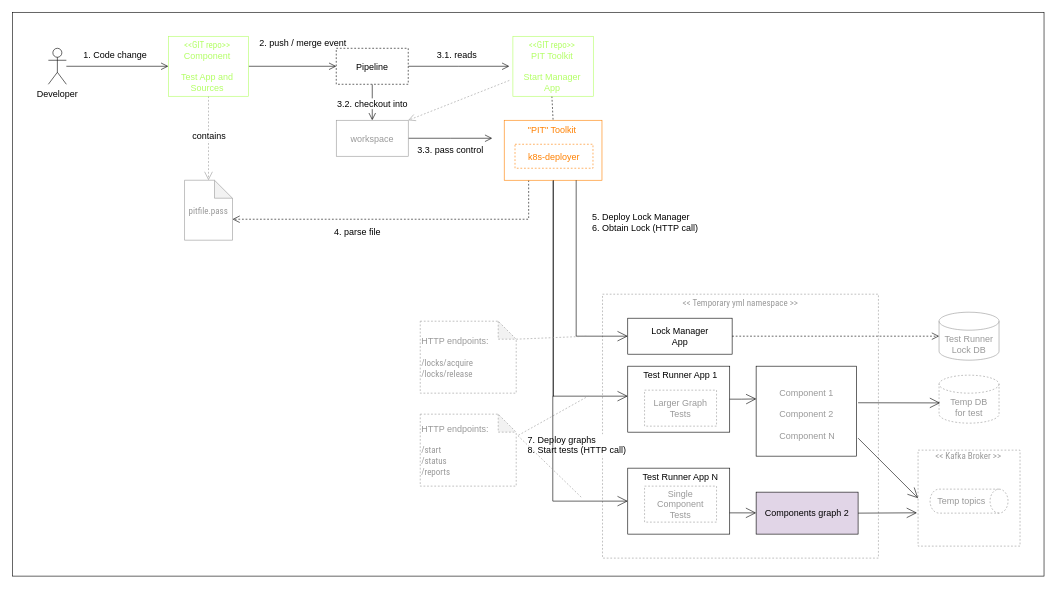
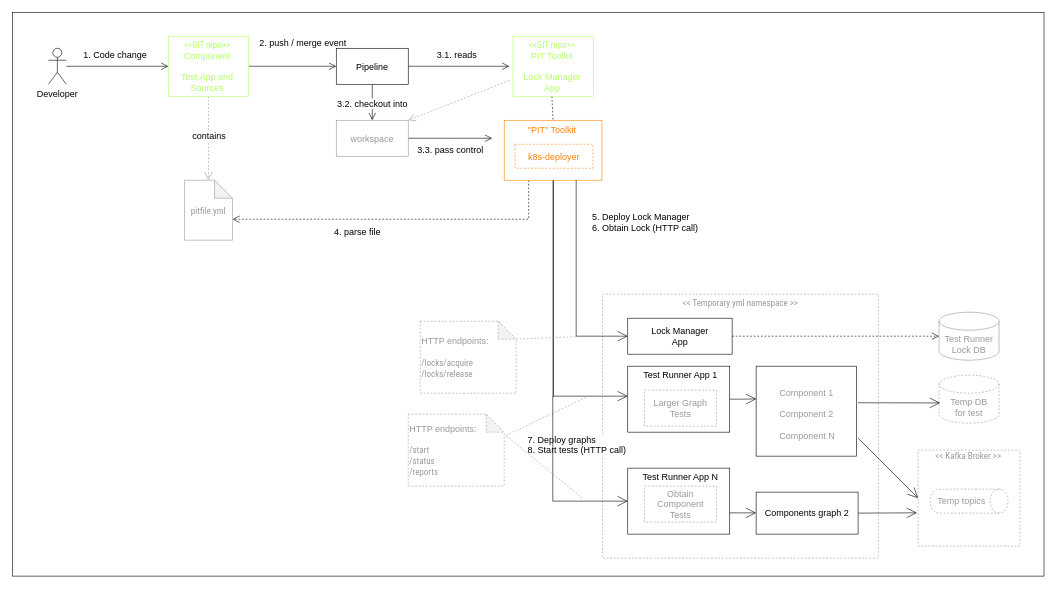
  <mxCell id="0" />
  <mxCell id="1" parent="0" />
  <mxCell id="2" value="" style="rounded=0;whiteSpace=wrap;html=1;" parent="1" vertex="1"><mxGeometry x="20" y="20" width="1720" height="940" as="geometry" /></mxCell>
  <mxCell id="3" value="" style="rounded=0;whiteSpace=wrap;html=1;fontSize=15;strokeColor=#999999;dashed=1;" parent="1" vertex="1"><mxGeometry x="1003.92" y="490" width="460" height="440" as="geometry" /></mxCell>
  <mxCell id="4" style="rounded=0;orthogonalLoop=1;jettySize=auto;html=1;entryX=0;entryY=0;entryDx=80;entryDy=65;entryPerimeter=0;dashed=1;exitX=0.25;exitY=1;exitDx=0;exitDy=0;endArrow=open;endFill=0;endSize=10;edgeStyle=orthogonalEdgeStyle;" parent="1" source="38" target="23" edge="1"><mxGeometry relative="1" as="geometry" /></mxCell>
  <mxCell id="5" value="4. parse file" style="edgeLabel;html=1;align=center;verticalAlign=middle;resizable=0;points=[];fontSize=15;" parent="4" vertex="1" connectable="0"><mxGeometry x="-0.026" y="4" relative="1" as="geometry"><mxPoint x="-79" y="16" as="offset" /></mxGeometry></mxCell>
  <mxCell id="6" style="rounded=0;orthogonalLoop=1;jettySize=auto;html=1;exitX=0.5;exitY=1;exitDx=0;exitDy=0;endArrow=open;endFill=0;endSize=15;edgeStyle=orthogonalEdgeStyle;" parent="1" source="38" target="48" edge="1"><mxGeometry relative="1" as="geometry"><mxPoint x="970" y="680" as="targetPoint" /><Array as="points"><mxPoint x="921" y="660" /></Array></mxGeometry></mxCell>
  <mxCell id="7" value="&lt;div style=&quot;text-align: left;&quot;&gt;&lt;span style=&quot;font-size: 15px;&quot;&gt;7. Deploy graphs&lt;/span&gt;&lt;/div&gt;&lt;font style=&quot;font-size: 15px;&quot;&gt;&lt;div style=&quot;text-align: left;&quot;&gt;8. Start tests (HTTP call)&lt;/div&gt;&lt;/font&gt;" style="edgeLabel;html=1;align=center;verticalAlign=middle;resizable=0;points=[];" parent="6" vertex="1" connectable="0"><mxGeometry x="-0.159" y="2" relative="1" as="geometry"><mxPoint x="37" y="236" as="offset" /></mxGeometry></mxCell>
  <mxCell id="8" style="rounded=0;orthogonalLoop=1;jettySize=auto;html=1;entryX=0.5;entryY=0;entryDx=0;entryDy=0;endArrow=open;endFill=0;endSize=10;exitX=0.5;exitY=1;exitDx=0;exitDy=0;" parent="1" source="19" target="25" edge="1"><mxGeometry relative="1" as="geometry" /></mxCell>
  <mxCell id="9" value="3.2. checkout into" style="edgeLabel;html=1;align=center;verticalAlign=middle;resizable=0;points=[];fontSize=15;" parent="8" vertex="1" connectable="0"><mxGeometry x="0.09" y="-1" relative="1" as="geometry"><mxPoint y="-2" as="offset" /></mxGeometry></mxCell>
  <mxCell id="10" style="rounded=0;orthogonalLoop=1;jettySize=auto;html=1;entryX=1;entryY=0;entryDx=0;entryDy=0;dashed=1;endArrow=open;endFill=0;endSize=10;strokeColor=#999999;" parent="1" target="25" edge="1"><mxGeometry relative="1" as="geometry"><mxPoint x="848.5" y="133.632" as="sourcePoint" /></mxGeometry></mxCell>
  <mxCell id="11" style="rounded=0;orthogonalLoop=1;jettySize=auto;html=1;entryX=0.5;entryY=0;entryDx=0;entryDy=0;endArrow=none;endFill=0;dashed=1;exitX=0.5;exitY=1;exitDx=0;exitDy=0;" parent="1" source="36" target="38" edge="1"><mxGeometry relative="1" as="geometry"><mxPoint x="908.5" y="140" as="sourcePoint" /></mxGeometry></mxCell>
  <mxCell id="12" style="edgeStyle=orthogonalEdgeStyle;rounded=0;orthogonalLoop=1;jettySize=auto;html=1;endArrow=open;endFill=0;endSize=10;entryX=0;entryY=0.5;entryDx=0;entryDy=0;" parent="1" source="16" target="19" edge="1"><mxGeometry relative="1" as="geometry"><mxPoint x="520" y="110" as="targetPoint" /></mxGeometry></mxCell>
  <mxCell id="13" value="2. push / merge&amp;nbsp;event" style="edgeLabel;html=1;align=left;verticalAlign=middle;resizable=0;points=[];fontSize=15;" parent="12" vertex="1" connectable="0"><mxGeometry x="0.286" y="-3" relative="1" as="geometry"><mxPoint x="-78" y="-43" as="offset" /></mxGeometry></mxCell>
  <mxCell id="14" style="edgeStyle=orthogonalEdgeStyle;rounded=0;orthogonalLoop=1;jettySize=auto;html=1;exitX=0.5;exitY=1;exitDx=0;exitDy=0;entryX=0.5;entryY=0;entryDx=0;entryDy=0;entryPerimeter=0;endArrow=open;endFill=0;dashed=1;strokeColor=#999999;endSize=12;" parent="1" source="16" target="23" edge="1"><mxGeometry relative="1" as="geometry" /></mxCell>
  <mxCell id="15" value="contains" style="edgeLabel;html=1;align=center;verticalAlign=middle;resizable=0;points=[];fontSize=15;" parent="14" vertex="1" connectable="0"><mxGeometry x="-0.078" relative="1" as="geometry"><mxPoint as="offset" /></mxGeometry></mxCell>
  <mxCell id="16" value="" style="rounded=0;whiteSpace=wrap;html=1;fillColor=none;strokeColor=#B3FF66;fontColor=#B3FF66;fontSize=15;" parent="1" vertex="1"><mxGeometry x="280" y="60" width="134" height="100" as="geometry" /></mxCell>
  <mxCell id="17" style="edgeStyle=orthogonalEdgeStyle;rounded=0;orthogonalLoop=1;jettySize=auto;html=1;entryX=0;entryY=0.5;entryDx=0;entryDy=0;endArrow=open;endFill=0;endSize=10;" parent="1" source="19" edge="1"><mxGeometry relative="1" as="geometry"><mxPoint x="848.5" y="110" as="targetPoint" /></mxGeometry></mxCell>
  <mxCell id="18" value="3.1. reads" style="edgeLabel;html=1;align=left;verticalAlign=middle;resizable=0;points=[];fontSize=15;" parent="17" vertex="1" connectable="0"><mxGeometry x="-0.322" y="2" relative="1" as="geometry"><mxPoint x="-11" y="-18" as="offset" /></mxGeometry></mxCell>
- <mxCell id="19" value="Pipeline" style="rounded=0;whiteSpace=wrap;html=1;fontSize=15;dashed=1;" parent="1" vertex="1"><mxGeometry x="560" y="80" width="120" height="60" as="geometry" /></mxCell>
+ <mxCell id="19" value="Pipeline" style="rounded=0;whiteSpace=wrap;html=1;fontSize=15;" parent="1" vertex="1"><mxGeometry x="560" y="80" width="120" height="60" as="geometry" /></mxCell>
  <mxCell id="20" style="edgeStyle=orthogonalEdgeStyle;rounded=0;orthogonalLoop=1;jettySize=auto;html=1;endArrow=open;endFill=0;endSize=10;entryX=0;entryY=0.5;entryDx=0;entryDy=0;" parent="1" source="22" target="16" edge="1"><mxGeometry relative="1" as="geometry"><mxPoint x="280" y="110" as="targetPoint" /></mxGeometry></mxCell>
  <mxCell id="21" value="1. Code change" style="edgeLabel;html=1;align=center;verticalAlign=middle;resizable=0;points=[];fontSize=15;" parent="20" vertex="1" connectable="0"><mxGeometry x="0.273" y="1" relative="1" as="geometry"><mxPoint x="-28" y="-19" as="offset" /></mxGeometry></mxCell>
  <mxCell id="22" value="Developer" style="shape=umlActor;verticalLabelPosition=bottom;verticalAlign=top;html=1;outlineConnect=0;fontSize=15;" parent="1" vertex="1"><mxGeometry x="80" y="80" width="30" height="60" as="geometry" /></mxCell>
- <mxCell id="23" value="pitfile.pass" style="shape=note;whiteSpace=wrap;html=1;backgroundOutline=1;darkOpacity=0.05;strokeColor=#999999;fontColor=#999999;fontFamily=Roboto Condensed;fontSource=https%3A%2F%2Ffonts.googleapis.com%2Fcss%3Ffamily%3DRoboto%2BCondensed;fontSize=15;" parent="1" vertex="1"><mxGeometry x="307" y="300" width="80" height="100" as="geometry" /></mxCell>
+ <mxCell id="23" value="pitfile.yml" style="shape=note;whiteSpace=wrap;html=1;backgroundOutline=1;darkOpacity=0.05;strokeColor=#999999;fontColor=#999999;fontFamily=Roboto Condensed;fontSource=https%3A%2F%2Ffonts.googleapis.com%2Fcss%3Ffamily%3DRoboto%2BCondensed;fontSize=15;" parent="1" vertex="1"><mxGeometry x="307" y="300" width="80" height="100" as="geometry" /></mxCell>
  <mxCell id="24" value="3.3. pass control" style="edgeStyle=orthogonalEdgeStyle;rounded=0;orthogonalLoop=1;jettySize=auto;html=1;fontSize=15;endArrow=open;endFill=0;endSize=10;" parent="1" source="25" edge="1"><mxGeometry x="0.004" y="-19" relative="1" as="geometry"><mxPoint x="-1" as="offset" /><mxPoint x="820" y="230" as="targetPoint" /></mxGeometry></mxCell>
  <mxCell id="25" value="workspace" style="rounded=0;whiteSpace=wrap;html=1;fontSize=15;fontColor=#999999;strokeColor=#999999;" parent="1" vertex="1"><mxGeometry x="560" y="200" width="120" height="60" as="geometry" /></mxCell>
  <mxCell id="26" value="&lt;font data-font-src=&quot;https://fonts.googleapis.com/css?family=Roboto+Condensed&quot; face=&quot;Roboto Condensed&quot; style=&quot;font-size: 15px;&quot;&gt;&amp;lt;&amp;lt; Temporary yml namespace &amp;gt;&amp;gt;&lt;/font&gt;" style="text;html=1;strokeColor=none;fillColor=none;align=center;verticalAlign=middle;whiteSpace=wrap;rounded=0;fontColor=#999999;fontSize=15;" parent="1" vertex="1"><mxGeometry x="1118.92" y="490" width="230" height="30" as="geometry" /></mxCell>
  <mxCell id="27" value="&lt;font style=&quot;font-size: 15px;&quot;&gt;Temp DB &lt;br&gt;for test&lt;/font&gt;" style="shape=cylinder3;whiteSpace=wrap;html=1;boundedLbl=1;backgroundOutline=1;size=15;strokeColor=#999999;fontColor=#999999;dashed=1;" parent="1" vertex="1"><mxGeometry x="1565" y="625" width="100" height="80" as="geometry" /></mxCell>
  <mxCell id="28" value="Test Runner Lock DB" style="shape=cylinder3;whiteSpace=wrap;html=1;boundedLbl=1;backgroundOutline=1;size=15;strokeColor=#999999;fontColor=#999999;fontSize=15;" parent="1" vertex="1"><mxGeometry x="1565" y="520" width="100" height="80" as="geometry" /></mxCell>
  <mxCell id="29" value="" style="rounded=0;whiteSpace=wrap;html=1;fontSize=15;strokeColor=#999999;dashed=1;" parent="1" vertex="1"><mxGeometry x="1530" y="750" width="170" height="160" as="geometry" /></mxCell>
  <mxCell id="30" value="&lt;font data-font-src=&quot;https://fonts.googleapis.com/css?family=Roboto+Condensed&quot; face=&quot;Roboto Condensed&quot; style=&quot;font-size: 15px;&quot;&gt;&amp;lt;&amp;lt; Kafka Broker &amp;gt;&amp;gt;&lt;/font&gt;" style="text;html=1;strokeColor=none;fillColor=none;align=center;verticalAlign=middle;whiteSpace=wrap;rounded=0;fontColor=#999999;fontSize=15;" parent="1" vertex="1"><mxGeometry x="1530" y="750" width="168" height="20" as="geometry" /></mxCell>
  <mxCell id="31" style="rounded=0;orthogonalLoop=1;jettySize=auto;html=1;endArrow=none;endFill=0;strokeColor=#999999;dashed=1;exitX=1.023;exitY=0.293;exitDx=0;exitDy=0;exitPerimeter=0;" parent="1" source="32" edge="1"><mxGeometry relative="1" as="geometry"><mxPoint x="980" y="660" as="targetPoint" /></mxGeometry></mxCell>
- <mxCell id="32" value="&lt;font style=&quot;font-size: 15px;&quot;&gt;HTTP endpoints:&amp;nbsp;&lt;/font&gt;&lt;br style=&quot;font-size: 15px;&quot;&gt;&lt;font style=&quot;font-size: 15px;&quot; data-font-src=&quot;https://fonts.googleapis.com/css?family=Roboto+Condensed&quot; face=&quot;Roboto Condensed&quot;&gt;&lt;br&gt;/start&lt;br&gt;/status&lt;br&gt;&lt;div style=&quot;&quot;&gt;&lt;span style=&quot;background-color: initial;&quot;&gt;/reports&lt;/span&gt;&lt;/div&gt;&lt;/font&gt;" style="shape=note;whiteSpace=wrap;html=1;backgroundOutline=1;darkOpacity=0.05;align=left;dashed=1;strokeColor=#999999;fontColor=#999999;" parent="1" vertex="1"><mxGeometry x="700" y="690" width="160" height="120" as="geometry" /></mxCell>
+ <mxCell id="32" value="&lt;font style=&quot;font-size: 15px;&quot;&gt;HTTP endpoints:&amp;nbsp;&lt;/font&gt;&lt;br style=&quot;font-size: 15px;&quot;&gt;&lt;font style=&quot;font-size: 15px;&quot; data-font-src=&quot;https://fonts.googleapis.com/css?family=Roboto+Condensed&quot; face=&quot;Roboto Condensed&quot;&gt;&lt;br&gt;/start&lt;br&gt;/status&lt;br&gt;&lt;div style=&quot;&quot;&gt;&lt;span style=&quot;background-color: initial;&quot;&gt;/reports&lt;/span&gt;&lt;/div&gt;&lt;/font&gt;" style="shape=note;whiteSpace=wrap;html=1;backgroundOutline=1;darkOpacity=0.05;align=left;dashed=1;strokeColor=#999999;fontColor=#999999;" parent="1" vertex="1"><mxGeometry x="680" y="690" width="160" height="120" as="geometry" /></mxCell>
  <mxCell id="33" value="&lt;font color=&quot;#b3ff66&quot;&gt;&lt;font style=&quot;&quot; face=&quot;Roboto Condensed&quot; data-font-src=&quot;https://fonts.googleapis.com/css?family=Roboto+Condensed&quot;&gt;&amp;lt;&amp;lt;GIT repo&amp;gt;&amp;gt;&lt;/font&gt;&lt;br style=&quot;&quot;&gt;Component&lt;br&gt;&lt;br&gt;Test App and Sources&lt;br&gt;&lt;/font&gt;" style="text;html=1;strokeColor=none;fillColor=none;align=center;verticalAlign=middle;whiteSpace=wrap;rounded=0;fontColor=#999999;fontSize=15;" parent="1" vertex="1"><mxGeometry x="280" y="60" width="130" height="100" as="geometry" /></mxCell>
  <mxCell id="34" value="" style="group" parent="1" vertex="1" connectable="0"><mxGeometry x="854.5" y="60" width="134" height="100" as="geometry" /></mxCell>
  <mxCell id="35" value="" style="rounded=0;whiteSpace=wrap;html=1;fillColor=none;strokeColor=#B3FF66;fontColor=#B3FF66;fontSize=15;" parent="34" vertex="1"><mxGeometry width="134" height="100" as="geometry" /></mxCell>
- <mxCell id="36" value="&lt;font color=&quot;#b3ff66&quot;&gt;&lt;font style=&quot;&quot; face=&quot;Roboto Condensed&quot; data-font-src=&quot;https://fonts.googleapis.com/css?family=Roboto+Condensed&quot;&gt;&amp;lt;&amp;lt;GIT repo&amp;gt;&amp;gt;&lt;/font&gt;&lt;br style=&quot;&quot;&gt;PIT Toolkit&lt;br&gt;&lt;br&gt;Start Manager &lt;br&gt;App&lt;br&gt;&lt;/font&gt;" style="text;html=1;strokeColor=none;fillColor=none;align=center;verticalAlign=middle;whiteSpace=wrap;rounded=0;fontColor=#999999;fontSize=15;" parent="34" vertex="1"><mxGeometry width="130" height="100" as="geometry" /></mxCell>
+ <mxCell id="36" value="&lt;font color=&quot;#b3ff66&quot;&gt;&lt;font style=&quot;&quot; face=&quot;Roboto Condensed&quot; data-font-src=&quot;https://fonts.googleapis.com/css?family=Roboto+Condensed&quot;&gt;&amp;lt;&amp;lt;GIT repo&amp;gt;&amp;gt;&lt;/font&gt;&lt;br style=&quot;&quot;&gt;PIT Toolkit&lt;br&gt;&lt;br&gt;Lock Manager &lt;br&gt;App&lt;br&gt;&lt;/font&gt;" style="text;html=1;strokeColor=none;fillColor=none;align=center;verticalAlign=middle;whiteSpace=wrap;rounded=0;fontColor=#999999;fontSize=15;" parent="34" vertex="1"><mxGeometry width="130" height="100" as="geometry" /></mxCell>
  <mxCell id="37" value="" style="group" parent="1" vertex="1" connectable="0"><mxGeometry x="840" y="200" width="163" height="100" as="geometry" /></mxCell>
  <mxCell id="38" value="" style="rounded=0;whiteSpace=wrap;html=1;fontSize=15;strokeColor=#FF8000;fontColor=#FF8000;" parent="37" vertex="1"><mxGeometry width="163" height="100" as="geometry" /></mxCell>
  <mxCell id="39" value="&lt;font color=&quot;#ff8000&quot;&gt;&quot;PIT&quot; Toolkit&lt;/font&gt;" style="text;html=1;strokeColor=none;fillColor=none;align=center;verticalAlign=middle;whiteSpace=wrap;rounded=0;fontColor=#999999;fontSize=15;" parent="37" vertex="1"><mxGeometry width="160" height="30" as="geometry" /></mxCell>
  <mxCell id="40" value="k8s-deployer" style="rounded=0;whiteSpace=wrap;html=1;fontSize=15;strokeColor=#FF8000;fontColor=#FF8000;dashed=1;" parent="37" vertex="1"><mxGeometry x="18" y="40" width="130" height="40" as="geometry" /></mxCell>
  <mxCell id="41" style="rounded=0;orthogonalLoop=1;jettySize=auto;html=1;exitX=0.5;exitY=1;exitDx=0;exitDy=0;endArrow=open;endFill=0;endSize=15;edgeStyle=orthogonalEdgeStyle;entryX=0;entryY=0.5;entryDx=0;entryDy=0;" parent="1" target="44" edge="1"><mxGeometry relative="1" as="geometry"><mxPoint x="1046" y="660" as="targetPoint" /><mxPoint x="922" y="300" as="sourcePoint" /><Array as="points"><mxPoint x="922" y="660" /><mxPoint x="921" y="795" /></Array></mxGeometry></mxCell>
  <mxCell id="42" value="Lock Manager&lt;br&gt;App" style="rounded=0;whiteSpace=wrap;html=1;fontSize=15;" parent="1" vertex="1"><mxGeometry x="1046" y="530" width="174" height="60" as="geometry" /></mxCell>
  <mxCell id="43" value="" style="group" parent="1" vertex="1" connectable="0"><mxGeometry x="1046" y="780" width="170" height="110" as="geometry" /></mxCell>
  <mxCell id="44" value="" style="rounded=0;whiteSpace=wrap;html=1;fontSize=15;" parent="43" vertex="1"><mxGeometry width="170" height="110" as="geometry" /></mxCell>
  <mxCell id="45" value="Test Runner App N" style="text;html=1;strokeColor=none;fillColor=none;align=center;verticalAlign=middle;whiteSpace=wrap;rounded=0;fontSize=15;" parent="43" vertex="1"><mxGeometry x="23" width="130" height="30" as="geometry" /></mxCell>
- <mxCell id="46" value="Single Component&lt;br&gt;Tests" style="rounded=0;whiteSpace=wrap;html=1;fontSize=15;fontColor=#999999;strokeColor=#999999;dashed=1;" parent="43" vertex="1"><mxGeometry x="28" y="30" width="120" height="60" as="geometry" /></mxCell>
+ <mxCell id="46" value="Obtain Component&lt;br&gt;Tests" style="rounded=0;whiteSpace=wrap;html=1;fontSize=15;fontColor=#999999;strokeColor=#999999;dashed=1;" parent="43" vertex="1"><mxGeometry x="28" y="30" width="120" height="60" as="geometry" /></mxCell>
  <mxCell id="47" value="" style="group" parent="1" vertex="1" connectable="0"><mxGeometry x="1046" y="610" width="170" height="110" as="geometry" /></mxCell>
  <mxCell id="48" value="" style="rounded=0;whiteSpace=wrap;html=1;fontSize=15;" parent="47" vertex="1"><mxGeometry width="170" height="110" as="geometry" /></mxCell>
  <mxCell id="49" value="Test Runner App 1" style="text;html=1;strokeColor=none;fillColor=none;align=center;verticalAlign=middle;whiteSpace=wrap;rounded=0;fontSize=15;" parent="47" vertex="1"><mxGeometry x="23" width="130" height="30" as="geometry" /></mxCell>
  <mxCell id="50" value="Larger Graph Tests" style="rounded=0;whiteSpace=wrap;html=1;fontSize=15;fontColor=#999999;strokeColor=#999999;dashed=1;" parent="47" vertex="1"><mxGeometry x="28" y="40" width="120" height="60" as="geometry" /></mxCell>
  <mxCell id="51" style="rounded=0;orthogonalLoop=1;jettySize=auto;html=1;endArrow=open;endFill=0;endSize=15;entryX=0;entryY=0.5;entryDx=0;entryDy=0;edgeStyle=orthogonalEdgeStyle;" parent="1" target="42" edge="1"><mxGeometry relative="1" as="geometry"><mxPoint x="1056" y="670" as="targetPoint" /><mxPoint x="960" y="300" as="sourcePoint" /><Array as="points"><mxPoint x="960" y="560" /></Array></mxGeometry></mxCell>
  <mxCell id="52" value="&lt;font style=&quot;font-size: 15px;&quot;&gt;5. Deploy Lock Manager&lt;br&gt;6. Obtain Lock&amp;nbsp;(HTTP call)&lt;br&gt;&lt;/font&gt;" style="edgeLabel;html=1;align=left;verticalAlign=middle;resizable=0;points=[];" parent="51" vertex="1" connectable="0"><mxGeometry x="-0.159" y="2" relative="1" as="geometry"><mxPoint x="23" y="-76" as="offset" /></mxGeometry></mxCell>
  <mxCell id="53" style="rounded=0;orthogonalLoop=1;jettySize=auto;html=1;entryX=0;entryY=0.5;entryDx=0;entryDy=0;exitX=1;exitY=0.5;exitDx=0;exitDy=0;endArrow=open;endFill=0;endSize=10;entryPerimeter=0;dashed=1;" parent="1" source="42" target="28" edge="1"><mxGeometry relative="1" as="geometry"><mxPoint x="1520" y="725" as="sourcePoint" /></mxGeometry></mxCell>
  <mxCell id="54" style="rounded=0;orthogonalLoop=1;jettySize=auto;html=1;exitX=1;exitY=0.5;exitDx=0;exitDy=0;entryX=-0.011;entryY=0.653;entryDx=0;entryDy=0;entryPerimeter=0;endArrow=open;endFill=0;endSize=15;" parent="1" source="55" target="29" edge="1"><mxGeometry relative="1" as="geometry"><mxPoint x="1770" y="830" as="targetPoint" /></mxGeometry></mxCell>
- <mxCell id="55" value="Components graph 2" style="rounded=0;whiteSpace=wrap;html=1;fontSize=15;container=0;fillColor=#e1d5e7;" parent="1" vertex="1"><mxGeometry x="1260" y="820" width="170" height="70" as="geometry" /></mxCell>
+ <mxCell id="55" value="Components graph 2" style="rounded=0;whiteSpace=wrap;html=1;fontSize=15;container=0;" parent="1" vertex="1"><mxGeometry x="1260" y="820" width="170" height="70" as="geometry" /></mxCell>
  <mxCell id="56" style="edgeStyle=orthogonalEdgeStyle;rounded=0;orthogonalLoop=1;jettySize=auto;html=1;entryX=0.002;entryY=0.364;entryDx=0;entryDy=0;entryPerimeter=0;endArrow=open;endFill=0;endSize=15;" parent="1" source="48" target="59" edge="1"><mxGeometry relative="1" as="geometry" /></mxCell>
  <mxCell id="57" style="edgeStyle=orthogonalEdgeStyle;rounded=0;orthogonalLoop=1;jettySize=auto;html=1;entryX=0;entryY=0.5;entryDx=0;entryDy=0;exitX=0.999;exitY=0.678;exitDx=0;exitDy=0;exitPerimeter=0;endArrow=open;endFill=0;endSize=15;" parent="1" source="44" target="55" edge="1"><mxGeometry relative="1" as="geometry" /></mxCell>
  <mxCell id="58" value="" style="group" parent="1" vertex="1" connectable="0"><mxGeometry x="1260" y="610" width="167.647" height="150" as="geometry" /></mxCell>
  <mxCell id="59" value="" style="rounded=0;whiteSpace=wrap;html=1;fontSize=15;container=0;" parent="58" vertex="1"><mxGeometry width="167.647" height="150" as="geometry" /></mxCell>
  <mxCell id="60" value="&lt;font color=&quot;#ffffff&quot; data-font-src=&quot;https://fonts.googleapis.com/css?family=Roboto+Condensed&quot; style=&quot;font-size: 15px;&quot;&gt;Components graph&lt;/font&gt;" style="text;html=1;strokeColor=none;fillColor=none;align=center;verticalAlign=middle;whiteSpace=wrap;rounded=0;fontColor=#999999;fontSize=15;container=0;" parent="58" vertex="1"><mxGeometry width="167.647" height="30" as="geometry" /></mxCell>
  <mxCell id="61" value="&lt;font data-font-src=&quot;https://fonts.googleapis.com/css?family=Roboto+Condensed&quot; style=&quot;font-size: 15px;&quot;&gt;Component 1&lt;br&gt;&lt;br&gt;Component 2&lt;br&gt;&lt;br&gt;Component N&lt;br&gt;&lt;/font&gt;" style="text;html=1;strokeColor=none;fillColor=none;align=left;verticalAlign=middle;whiteSpace=wrap;rounded=0;fontColor=#999999;fontSize=15;container=0;" parent="58" vertex="1"><mxGeometry x="37.255" y="30" width="121.078" height="100" as="geometry" /></mxCell>
  <mxCell id="62" style="rounded=0;orthogonalLoop=1;jettySize=auto;html=1;endArrow=none;endFill=0;strokeColor=#999999;dashed=1;exitX=1.018;exitY=0.299;exitDx=0;exitDy=0;exitPerimeter=0;" parent="1" source="32" edge="1"><mxGeometry relative="1" as="geometry"><mxPoint x="970" y="830" as="targetPoint" /><mxPoint x="860" y="730" as="sourcePoint" /></mxGeometry></mxCell>
  <mxCell id="63" value="&lt;font style=&quot;font-size: 15px;&quot;&gt;HTTP endpoints:&amp;nbsp;&lt;/font&gt;&lt;br style=&quot;font-size: 15px;&quot;&gt;&lt;font style=&quot;font-size: 15px;&quot; data-font-src=&quot;https://fonts.googleapis.com/css?family=Roboto+Condensed&quot; face=&quot;Roboto Condensed&quot;&gt;&lt;br&gt;/locks/acquire&lt;br&gt;/locks/release&lt;/font&gt;" style="shape=note;whiteSpace=wrap;html=1;backgroundOutline=1;darkOpacity=0.05;align=left;dashed=1;strokeColor=#999999;fontColor=#999999;" parent="1" vertex="1"><mxGeometry x="700" y="535" width="160" height="120" as="geometry" /></mxCell>
  <mxCell id="64" style="rounded=0;orthogonalLoop=1;jettySize=auto;html=1;endArrow=none;endFill=0;strokeColor=#999999;dashed=1;exitX=0;exitY=0;exitDx=160;exitDy=30;exitPerimeter=0;" parent="1" source="63" edge="1"><mxGeometry relative="1" as="geometry"><mxPoint x="980" y="560" as="targetPoint" /><mxPoint x="854" y="735" as="sourcePoint" /></mxGeometry></mxCell>
  <mxCell id="65" value="" style="group" parent="1" vertex="1" connectable="0"><mxGeometry x="1550" y="815" width="130" height="40" as="geometry" /></mxCell>
  <mxCell id="66" value="" style="shape=cylinder3;whiteSpace=wrap;html=1;boundedLbl=1;backgroundOutline=1;size=15;rotation=90;dashed=1;strokeColor=#999999;" parent="65" vertex="1"><mxGeometry x="45" y="-45" width="40" height="130" as="geometry" /></mxCell>
  <mxCell id="67" value="&lt;font color=&quot;#999999&quot; style=&quot;font-size: 15px;&quot;&gt;Temp topics&lt;/font&gt;" style="text;html=1;strokeColor=none;fillColor=none;align=center;verticalAlign=middle;whiteSpace=wrap;rounded=0;" parent="65" vertex="1"><mxGeometry x="5" y="5" width="95" height="30" as="geometry" /></mxCell>
  <mxCell id="68" style="rounded=0;orthogonalLoop=1;jettySize=auto;html=1;entryX=0.017;entryY=0.578;entryDx=0;entryDy=0;entryPerimeter=0;endArrow=open;endFill=0;endSize=15;" parent="1" target="27" edge="1"><mxGeometry relative="1" as="geometry"><mxPoint x="1430" y="671" as="sourcePoint" /></mxGeometry></mxCell>
  <mxCell id="69" style="rounded=0;orthogonalLoop=1;jettySize=auto;html=1;entryX=0;entryY=0.5;entryDx=0;entryDy=0;endArrow=open;endFill=0;endSize=15;" parent="1" target="29" edge="1"><mxGeometry relative="1" as="geometry"><mxPoint x="1430" y="730" as="sourcePoint" /><mxPoint x="1817" y="681" as="targetPoint" /></mxGeometry></mxCell>
